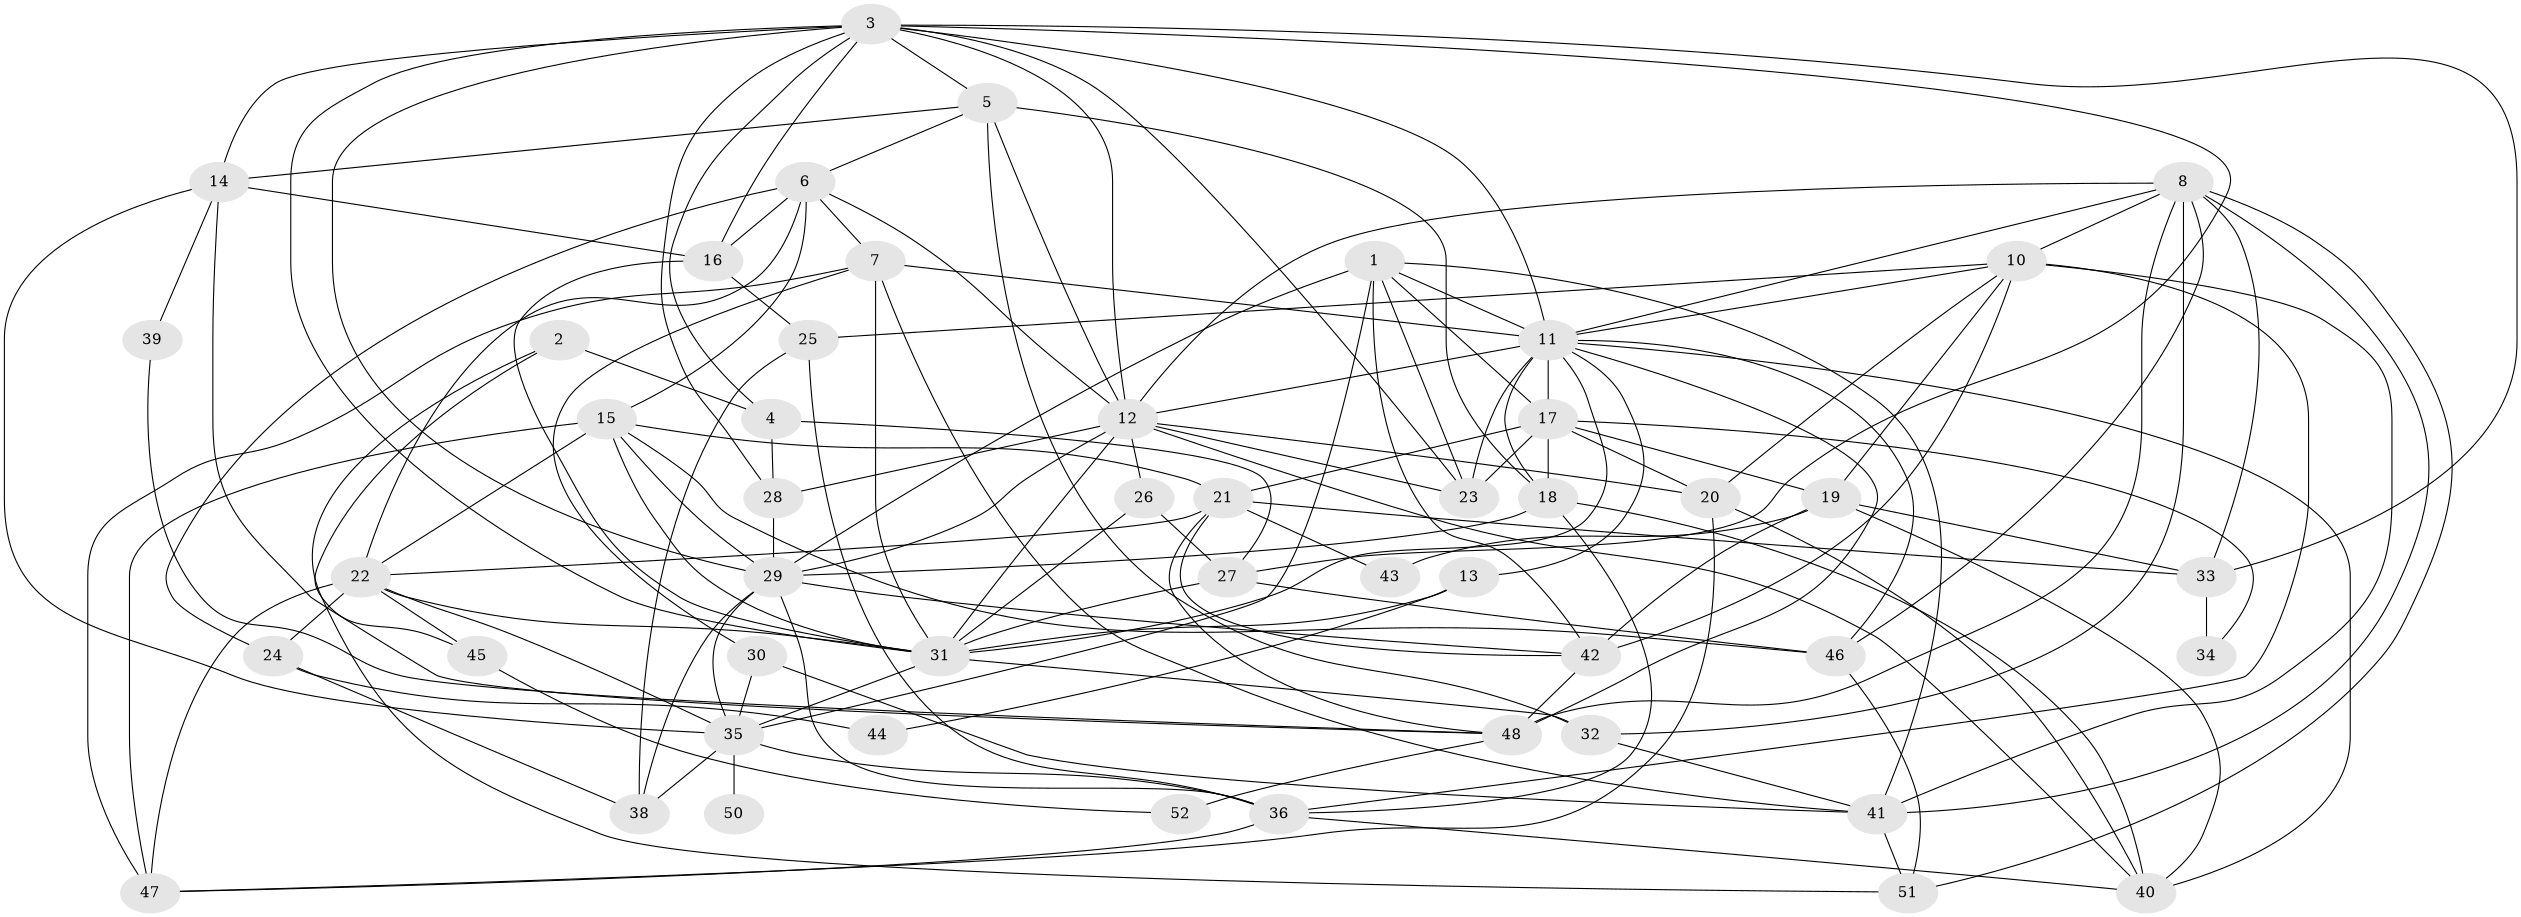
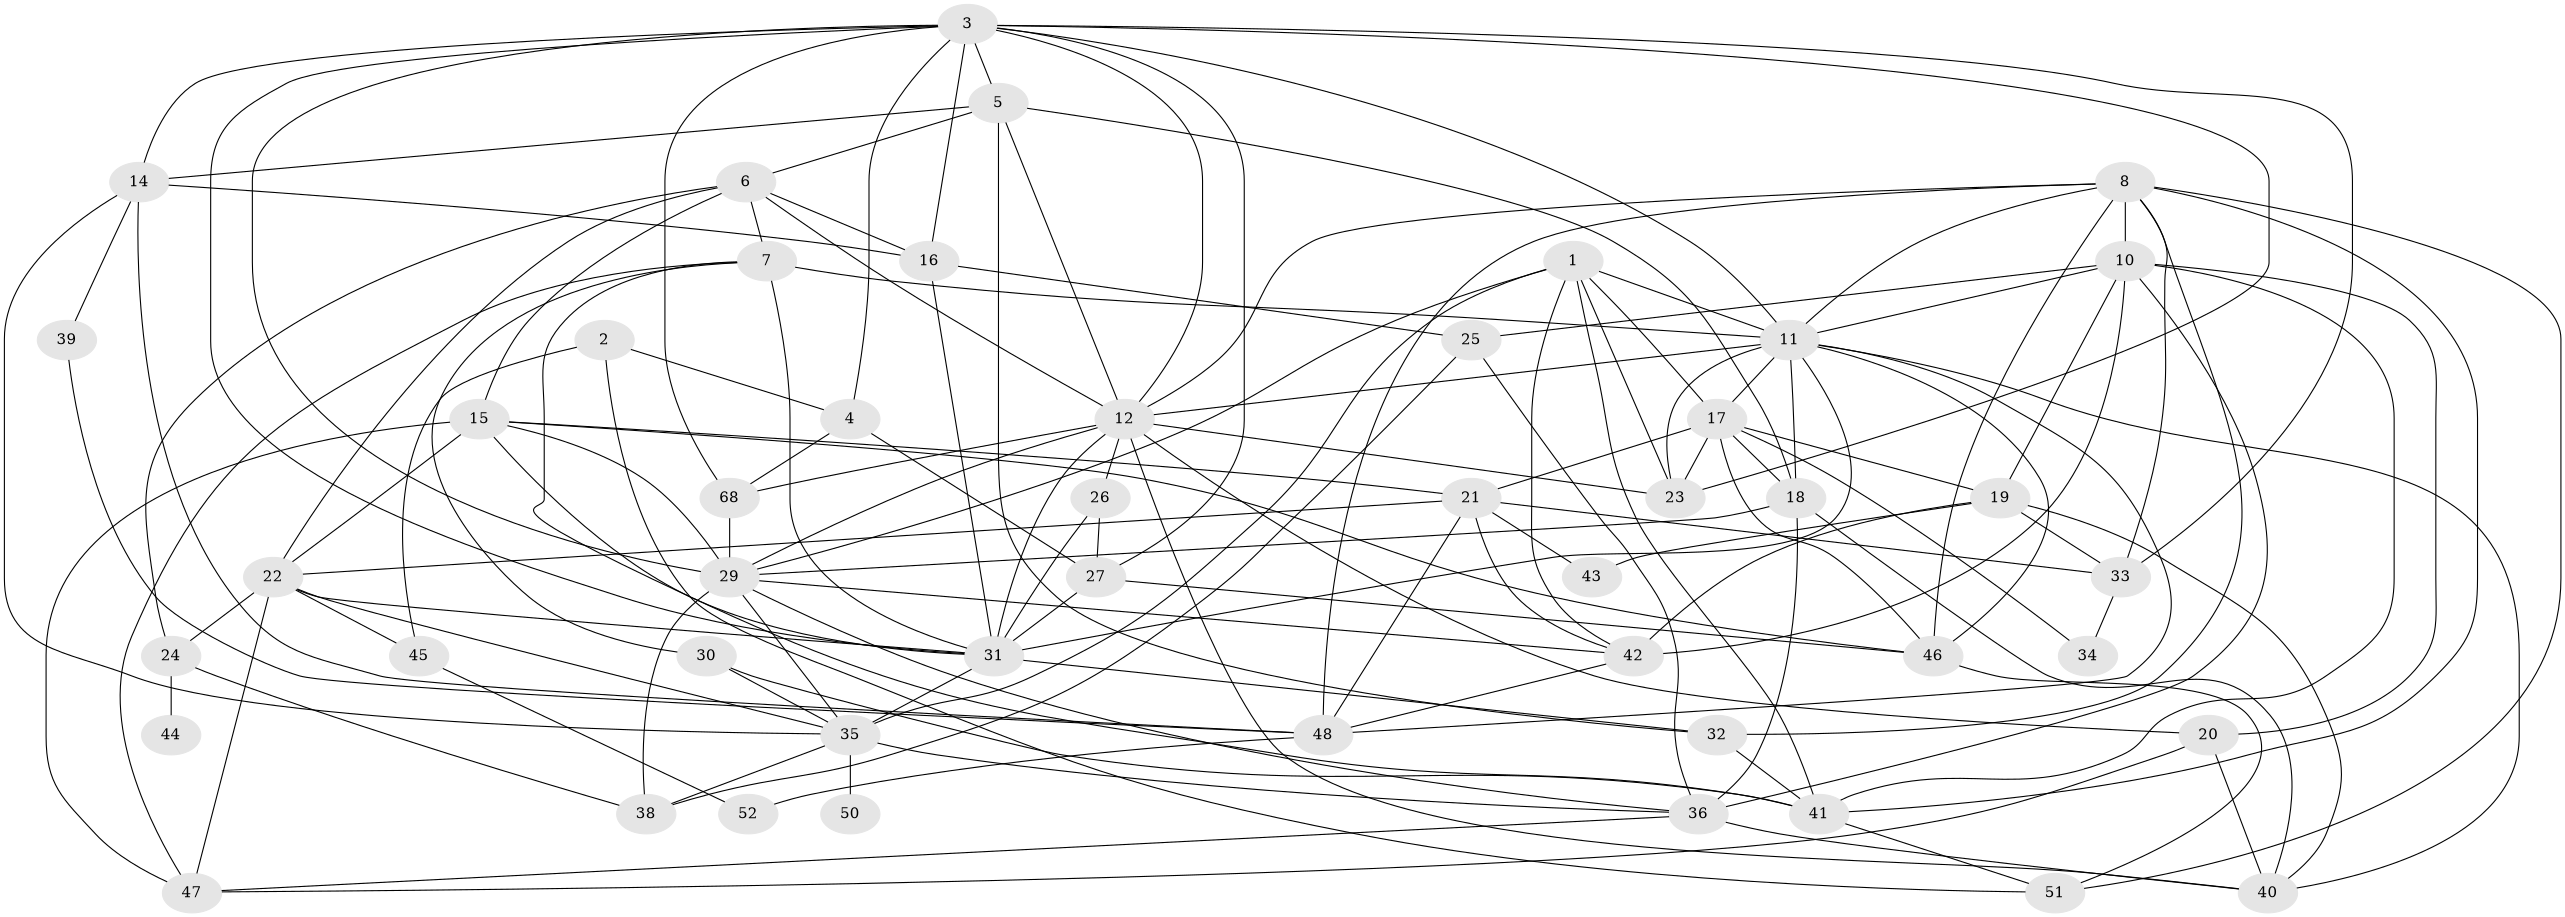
  graph {
    node [color=gray90 style=filled]
    edge [weight=1.0]
    1
    11
    17
    23
    29
    35
    41
    42
    12
    31
    18
    46
    48
-   13
    40
    19
    20
    21
    34
    36
    38
    50
    51
    2
    45
    4
    3
    5
    14
    16
    27
-   28
+   28 [label=68]
    33
    52
    6
    32
    26
    39
    25
    7
    15
    22
    24
    30
    47
    44
    8
    10
    43
    1 -- 11
    1 -- 17 [weight=3.0]
    1 -- 23
    1 -- 29 [weight=2.0]
    1 -- 35 [weight=2.0]
    1 -- 41 [weight=2.0]
    1 -- 42
    11 -- 17 [weight=2.0]
    11 -- 23
    11 -- 12
    11 -- 31 [weight=2.0]
    11 -- 18
    11 -- 46
    11 -- 48 [weight=2.0]
-   11 -- 13
    11 -- 40
    17 -- 23 [weight=3.0]
    17 -- 18 [weight=2.0]
    17 -- 19
-   17 -- 20
+   17 -- 46
    17 -- 21
    17 -- 34
    29 -- 35 [weight=2.0]
    29 -- 42
    29 -- 36
    29 -- 38 [weight=2.0]
    35 -- 36
    35 -- 38
    35 -- 50 [weight=2.0]
    41 -- 51
    42 -- 48
    12 -- 23
    12 -- 29
    12 -- 31
    12 -- 40
    12 -- 20
    12 -- 28
    12 -- 26
    31 -- 35
    31 -- 32
    18 -- 29
    18 -- 40
    18 -- 36
    46 -- 51
    48 -- 52
-   13 -- 31
-   13 -- 44
    19 -- 42 [weight=5.0]
    19 -- 40
    19 -- 33
    19 -- 43
    20 -- 40
    20 -- 47
    21 -- 42
    21 -- 48
    21 -- 33
    21 -- 22
    21 -- 43
    36 -- 40
    36 -- 47
    2 -- 51
    2 -- 45
    2 -- 4
    45 -- 52
    4 -- 27
    4 -- 28
    3 -- 11 [weight=2.0]
    3 -- 23
    3 -- 29
    3 -- 12
    3 -- 31
    3 -- 4
    3 -- 5
    3 -- 14
    3 -- 16
    3 -- 27
    3 -- 28 [weight=2.0]
    3 -- 33
    5 -- 12
    5 -- 18 [weight=2.0]
    5 -- 14
    5 -- 6
    5 -- 32
    14 -- 35
    14 -- 48
    14 -- 16
    14 -- 39
    16 -- 31
    16 -- 25
    27 -- 31 [weight=2.0]
    27 -- 46
    28 -- 29
    33 -- 34
    6 -- 12
    6 -- 16 [weight=2.0]
    6 -- 7
    6 -- 15 [weight=2.0]
    6 -- 22 [weight=2.0]
    6 -- 24
    32 -- 41
    26 -- 31
    26 -- 27
    39 -- 48
    25 -- 36
    25 -- 38
    7 -- 11 [weight=2.0]
    7 -- 41
    7 -- 31 [weight=2.0]
    7 -- 30
    7 -- 47
    15 -- 29
    15 -- 31
    15 -- 46
    15 -- 21
    15 -- 22
    15 -- 47 [weight=2.0]
    22 -- 35
    22 -- 31
    22 -- 45
    22 -- 24
    22 -- 47
    24 -- 38 [weight=2.0]
    24 -- 44
    30 -- 35
    30 -- 41
    8 -- 11
    8 -- 41
    8 -- 12
    8 -- 46
    8 -- 48 [weight=2.0]
    8 -- 51
    8 -- 33
    8 -- 32 [weight=3.0]
    8 -- 10 [weight=2.0]
    10 -- 11
    10 -- 41
    10 -- 42
    10 -- 19 [weight=2.0]
    10 -- 20
    10 -- 36 [weight=2.0]
    10 -- 25
  }
